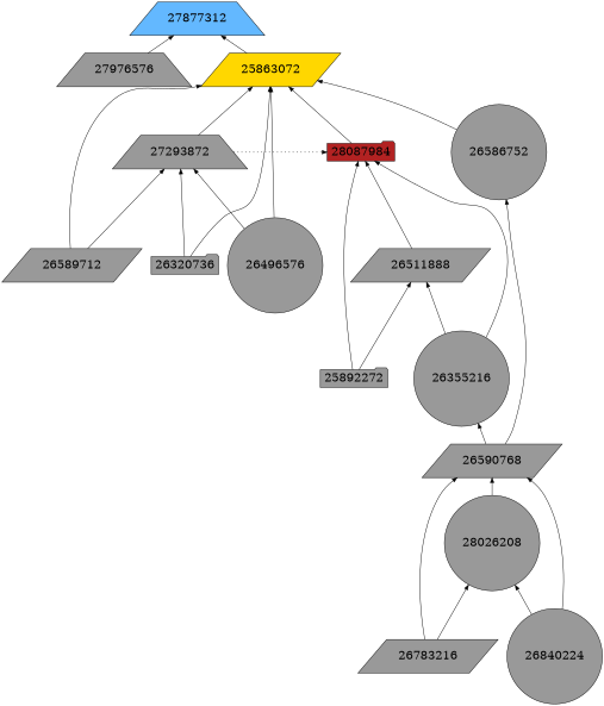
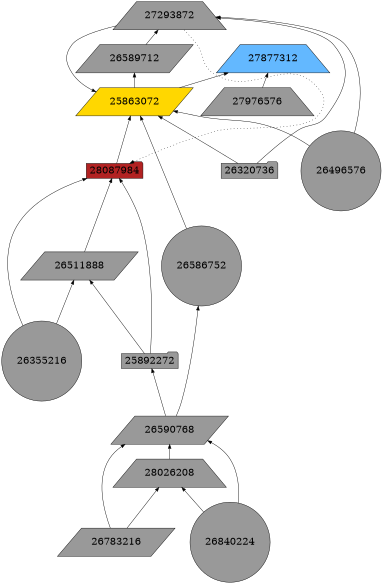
  digraph {
    fontsize=24
    rankdir=BT
    node [fillcolor=grey60 fontsize=24 shape=parallelogram style=filled]
    edge [arrowhead=normal color=black constraint=true style=solid]
    26590768
-   28026208 [shape=circle]
+   28026208 [shape=trapezium]
    n3 [label=26783216]
    26840224 [shape=circle]
    27877312 [fillcolor=steelblue1 shape=trapezium]
    27976576 [shape=trapezium]
    25863072 [fillcolor=gold]
    27293872 [shape=trapezium]
    26589712
    26586752 [shape=circle]
    26320736 [shape=folder]
    26496576 [shape=circle]
    28087984 [fillcolor=firebrick shape=folder]
    26511888
    25892272 [shape=folder]
    26355216 [shape=circle]
    subgraph sub_1 {
      subgraph sub_2 {
        26590768
        28026208
        n3
        26840224
      }
      subgraph sub_3 {
        27877312
        27976576
        25863072
        27293872
        26589712
        26586752
        26320736
        26496576
      }
    }
    subgraph sub_4 {
      28087984
      26511888
      25892272
      26355216
    }
    26590768 -> 26586752
-   26590768 -> 26355216
+   26590768 -> 25892272
    28026208 -> 26590768
    n3 -> 26590768
    n3 -> 28026208
    26840224 -> 26590768
    26840224 -> 28026208
    27976576 -> 27877312
    25863072 -> 27877312
    27293872 -> 25863072
    27293872 -> 28087984 [constraint=false style=dotted]
-   26589712 -> 25863072
+   25863072 -> 26589712
    26589712 -> 27293872
    26586752 -> 25863072
    26320736 -> 25863072
    26320736 -> 27293872
    26496576 -> 25863072
    26496576 -> 27293872
    28087984 -> 25863072
    26511888 -> 28087984
    25892272 -> 28087984
    25892272 -> 26511888
    26355216 -> 28087984
    26355216 -> 26511888
  }
